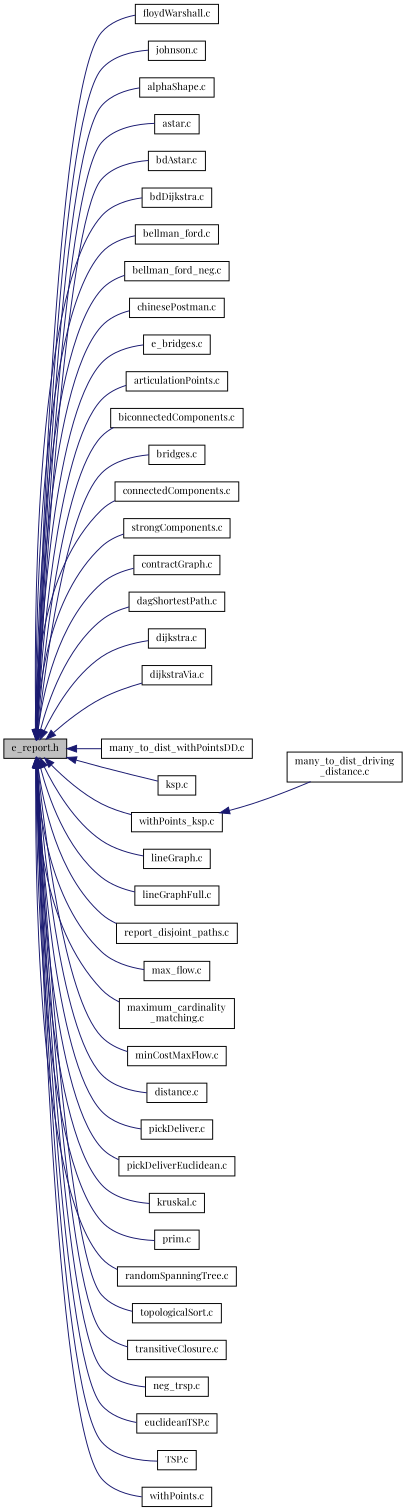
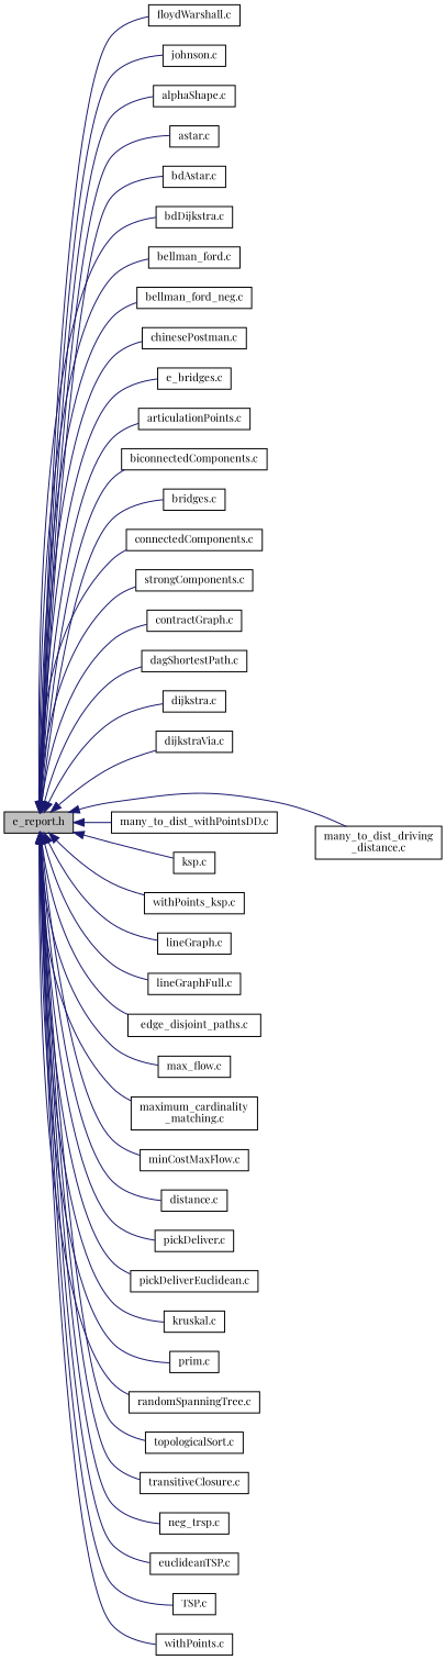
  digraph {
    fontname="Playfair Display"
    rankdir=LR
    node [color=black fillcolor=white fontname="Playfair Display" fontsize=10 shape=record style=filled]
    edge [color=midnightblue dir=back fontname="Playfair Display" fontsize=10 labelfontname=Helvetica labelfontsize=10 style=solid]
    n1 [fillcolor=grey75 fontcolor=black height=0.2 label="e_report.h" width=0.4]
    n2 [height=0.2 label="floydWarshall.c" width=0.4]
    n3 [height=0.2 label="johnson.c" width=0.4]
    n4 [height=0.2 label="alphaShape.c" width=0.4]
    n5 [height=0.2 label="astar.c" width=0.4]
    n6 [height=0.2 label="bdAstar.c" width=0.4]
    n7 [height=0.2 label="bdDijkstra.c" width=0.4]
    n8 [height=0.2 label="bellman_ford.c" width=0.4]
    n9 [height=0.2 label="bellman_ford_neg.c" width=0.4]
    n10 [height=0.2 label="chinesePostman.c" width=0.4]
    n11 [height=0.2 label="e_bridges.c" width=0.4]
    n12 [height=0.2 label="articulationPoints.c" width=0.4]
    n13 [height=0.2 label="biconnectedComponents.c" width=0.4]
    n14 [height=0.2 label="bridges.c" width=0.4]
    n15 [height=0.2 label="connectedComponents.c" width=0.4]
    n16 [height=0.2 label="strongComponents.c" width=0.4]
    n17 [height=0.2 label="contractGraph.c" width=0.4]
    n18 [height=0.2 label="dagShortestPath.c" width=0.4]
    n19 [height=0.2 label="dijkstra.c" width=0.4]
    n20 [height=0.2 label="dijkstraVia.c" width=0.4]
    n21 [height=0.2 label="many_to_dist_driving\l_distance.c" width=0.4]
    n22 [height=0.2 label="many_to_dist_withPointsDD.c" width=0.4]
    n23 [height=0.2 label="ksp.c" width=0.4]
    n24 [height=0.2 label="withPoints_ksp.c" width=0.4]
    n25 [height=0.2 label="lineGraph.c" width=0.4]
    n26 [height=0.2 label="lineGraphFull.c" width=0.4]
-   n27 [height=0.2 label="report_disjoint_paths.c" width=0.4]
+   n27 [height=0.2 label="edge_disjoint_paths.c" width=0.4]
    n28 [height=0.2 label="max_flow.c" width=0.4]
    n29 [height=0.2 label="maximum_cardinality\l_matching.c" width=0.4]
    n30 [height=0.2 label="minCostMaxFlow.c" width=0.4]
    n31 [height=0.2 label="distance.c" width=0.4]
    n32 [height=0.2 label="pickDeliver.c" width=0.4]
    n33 [height=0.2 label="pickDeliverEuclidean.c" width=0.4]
    n34 [height=0.2 label="kruskal.c" width=0.4]
    n35 [height=0.2 label="prim.c" width=0.4]
    n36 [height=0.2 label="randomSpanningTree.c" width=0.4]
    n37 [height=0.2 label="topologicalSort.c" width=0.4]
    n38 [height=0.2 label="transitiveClosure.c" width=0.4]
    n39 [height=0.2 label="neg_trsp.c" width=0.4]
    n40 [height=0.2 label="euclideanTSP.c" width=0.4]
    n41 [height=0.2 label="TSP.c" width=0.4]
    n42 [height=0.2 label="withPoints.c" width=0.4]
    n1 -> n2
    n1 -> n3
    n1 -> n4
    n1 -> n5
    n1 -> n6
    n1 -> n7
    n1 -> n8
    n1 -> n9
    n1 -> n10
    n1 -> n11
    n1 -> n12
    n1 -> n13
    n1 -> n14
    n1 -> n15
    n1 -> n16
    n1 -> n17
    n1 -> n18
    n1 -> n19
    n1 -> n20
-   n24 -> n21
+   n1 -> n21
    n1 -> n22
    n1 -> n23
    n1 -> n24
    n1 -> n25
    n1 -> n26
    n1 -> n27
    n1 -> n28
    n1 -> n29
    n1 -> n30
    n1 -> n31
    n1 -> n32
    n1 -> n33
    n1 -> n34
    n1 -> n35
    n1 -> n36
    n1 -> n37
    n1 -> n38
    n1 -> n39
    n1 -> n40
    n1 -> n41
    n1 -> n42
  }
